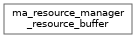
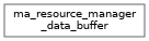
  digraph {
    rankdir=TB
-   n1 [color=grey40 fillcolor=white fontname=Helvetica fontsize=10 height=0.2 label="ma_resource_manager\l_resource_buffer" shape=box style=filled width=0.4]
+   n1 [color=grey40 fillcolor=white fontname=Helvetica fontsize=10 height=0.2 label="ma_resource_manager\l_data_buffer" shape=box style=filled width=0.4]
  }
